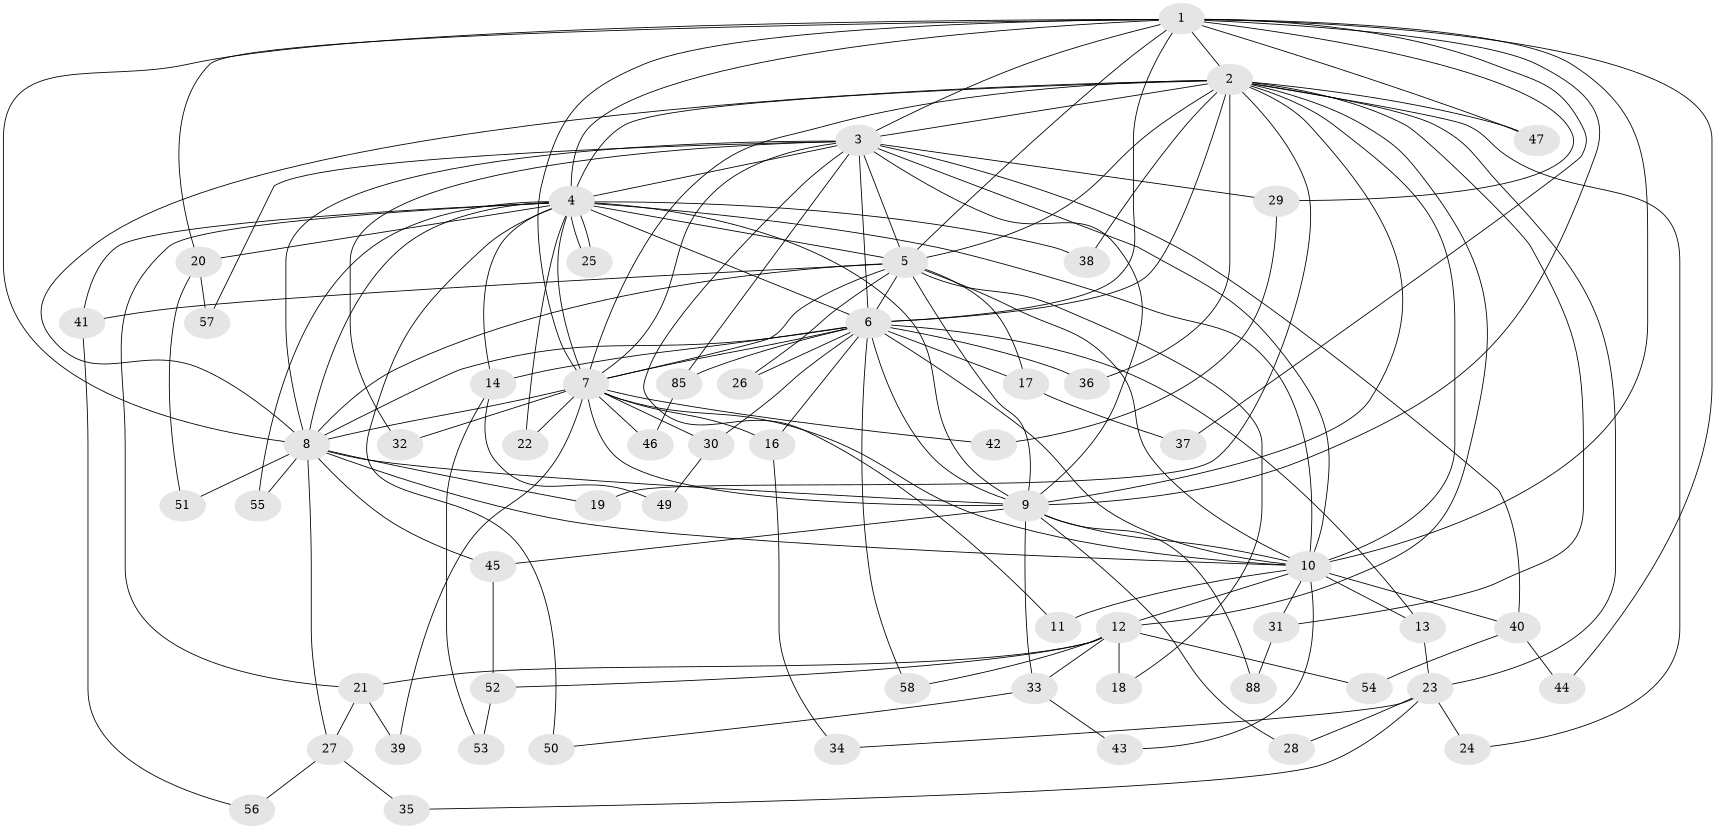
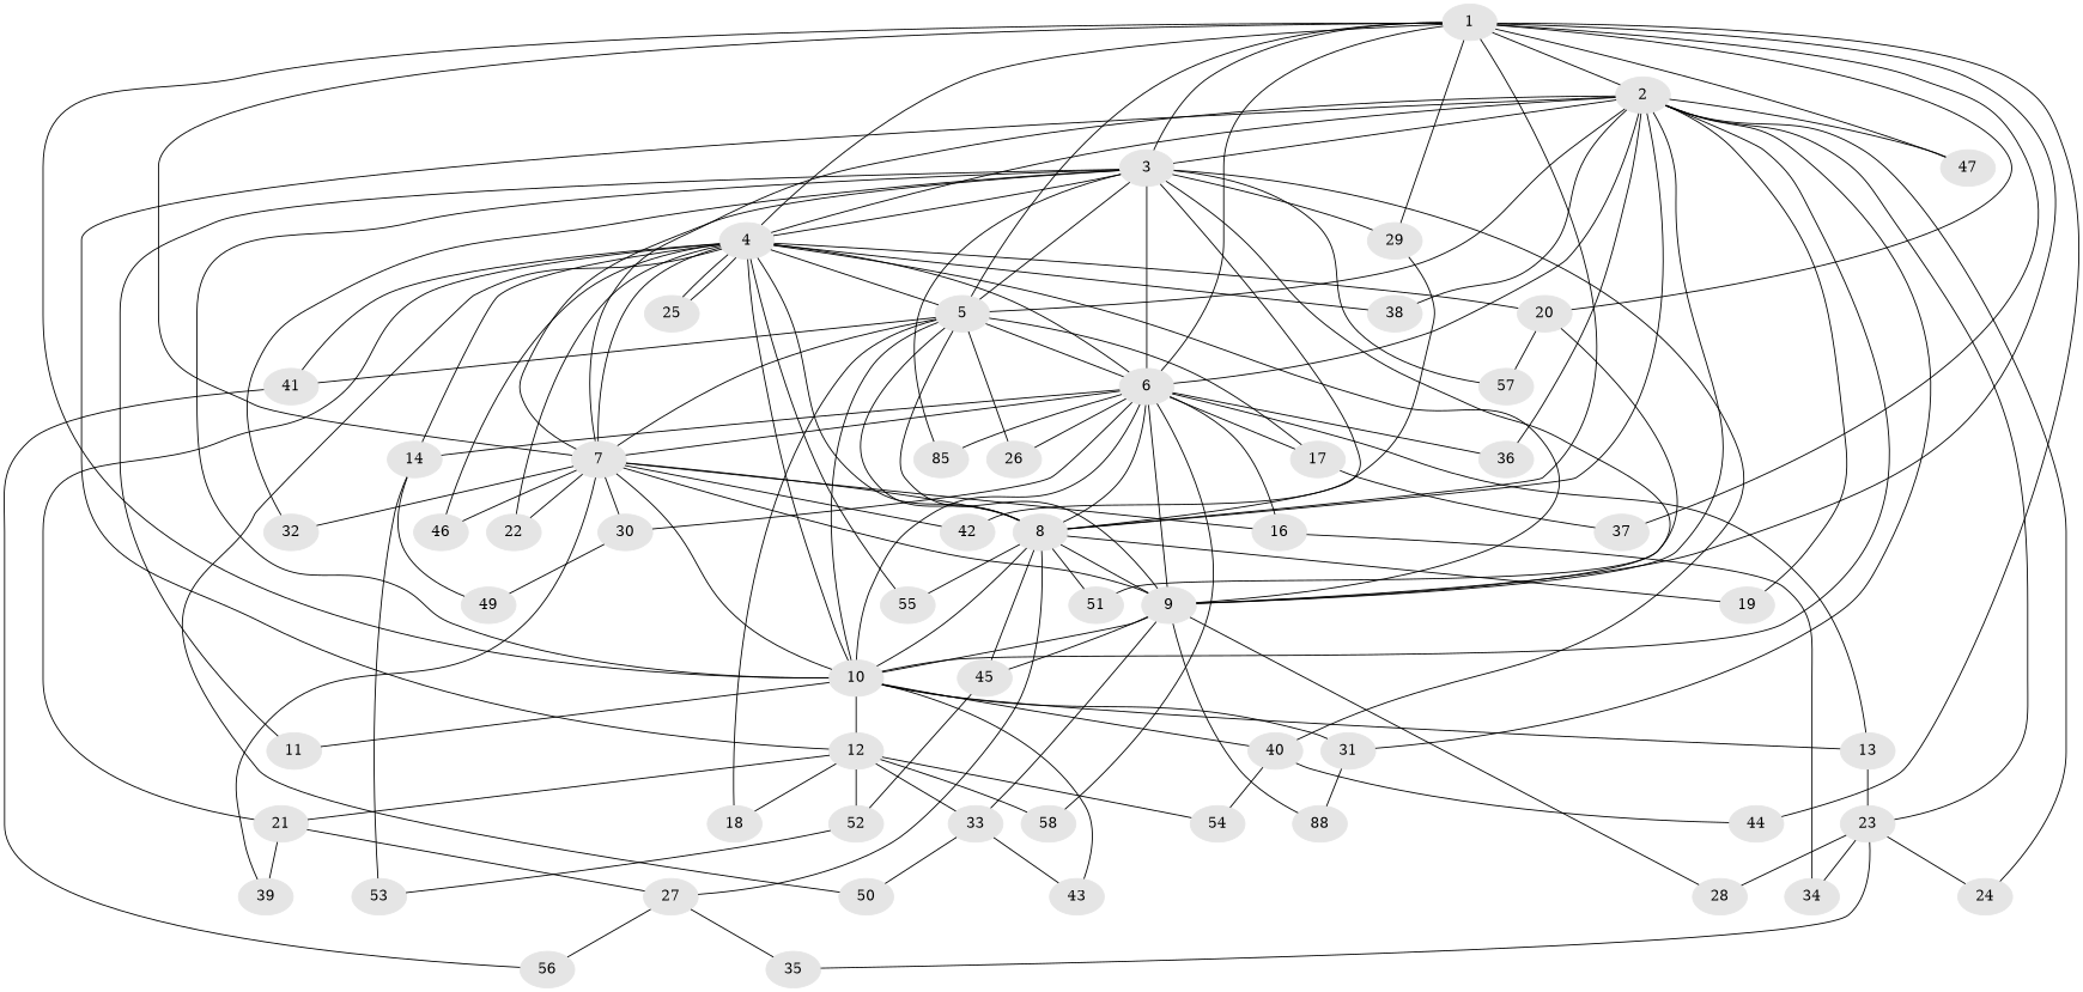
  graph {
    node [color=gray90 style=filled]
    1
    2
    3
    4
    5
    6
    7
    8
    9
    10
    20
    29
    37
    44
    47
    12
    19
    23
    24
    31
    36
    38
    11
    n24 [label=85]
    32
    40
    57
    14
    21
    22
    25
    41
    46
    50
    55
    17
    18
    26
    13
    16
    30
    58
    39
    42
    27
    45
    51
    28
    33
    n50 [label=88]
    43
    52
    54
    34
    35
    49
    53
    56
    1 -- 2
    1 -- 3
    1 -- 4
    1 -- 5
    1 -- 6
    1 -- 7
    1 -- 8
    1 -- 9
    1 -- 10
    1 -- 20
    1 -- 29
    1 -- 37
    1 -- 44
    1 -- 47
    2 -- 3
    2 -- 4
    2 -- 5
    2 -- 6
    2 -- 7
    2 -- 8
    2 -- 9
    2 -- 10
    2 -- 47
    2 -- 12
    2 -- 19
    2 -- 23
    2 -- 24
    2 -- 31
    2 -- 36
    2 -- 38
    3 -- 4
    3 -- 5
    3 -- 6
    3 -- 7
    3 -- 8
    3 -- 9
    3 -- 10
    3 -- 29
    3 -- 11
    3 -- n24
    3 -- 32
    3 -- 40
    3 -- 57
    4 -- 5
    4 -- 6
    4 -- 7
    4 -- 8
    4 -- 9
    4 -- 10
    4 -- 20
    4 -- 38
    4 -- 14
    4 -- 21
    4 -- 22
    4 -- 25
    4 -- 25
    4 -- 41
-   n24 -- 46
+   4 -- 46
    4 -- 50
    4 -- 55
    5 -- 6
    5 -- 7
    5 -- 8
    5 -- 9
    5 -- 10
    5 -- 41
    5 -- 17
    5 -- 18
    5 -- 26
    6 -- 7
    6 -- 8
    6 -- 9
    6 -- 10
    6 -- 36
    6 -- n24
    6 -- 14
    6 -- 17
    6 -- 26
    6 -- 13
    6 -- 16
    6 -- 30
    6 -- 58
    7 -- 8
    7 -- 9
    7 -- 10
    7 -- 32
    7 -- 22
    7 -- 46
    7 -- 16
    7 -- 30
    7 -- 39
    7 -- 42
    8 -- 9
    8 -- 10
    8 -- 19
    8 -- 55
    8 -- 27
    8 -- 45
    8 -- 51
    9 -- 10
    9 -- 45
    9 -- 28
    9 -- 33
    9 -- n50
    10 -- 12
    10 -- 31
    10 -- 11
    10 -- 40
    10 -- 13
    10 -- 43
    20 -- 57
    20 -- 51
    29 -- 42
    12 -- 21
    12 -- 18
    12 -- 58
    12 -- 33
    12 -- 52
    12 -- 54
    23 -- 24
    23 -- 28
    23 -- 34
    23 -- 35
    31 -- n50
    40 -- 44
    40 -- 54
    14 -- 49
    14 -- 53
    21 -- 39
    21 -- 27
    41 -- 56
    17 -- 37
    13 -- 23
    16 -- 34
    30 -- 49
    27 -- 35
    27 -- 56
    45 -- 52
    33 -- 50
    33 -- 43
    52 -- 53
  }
